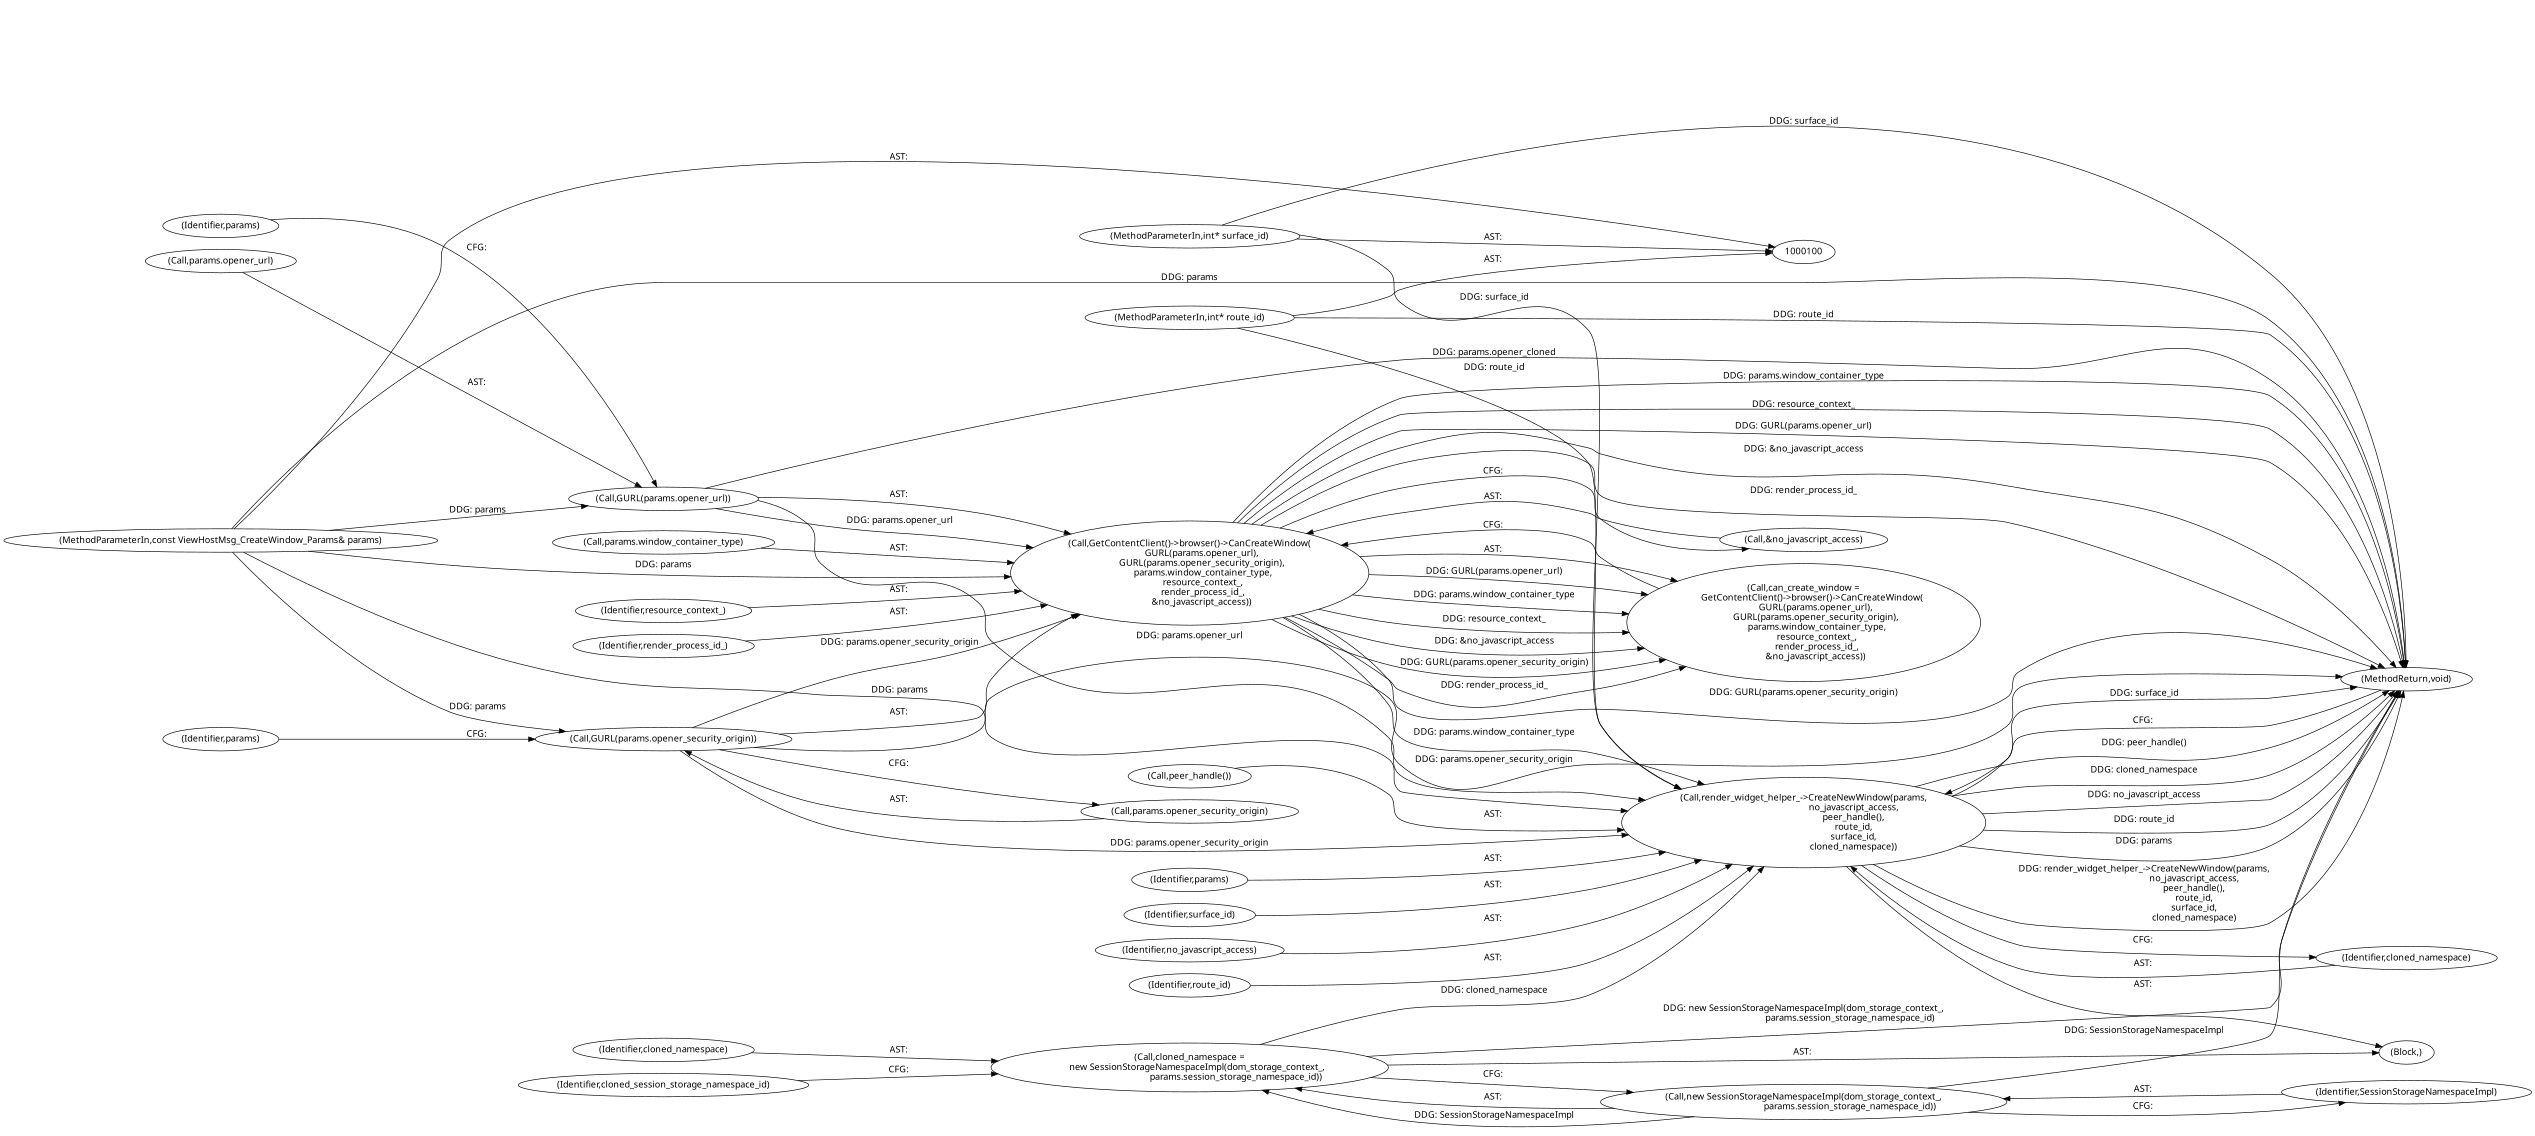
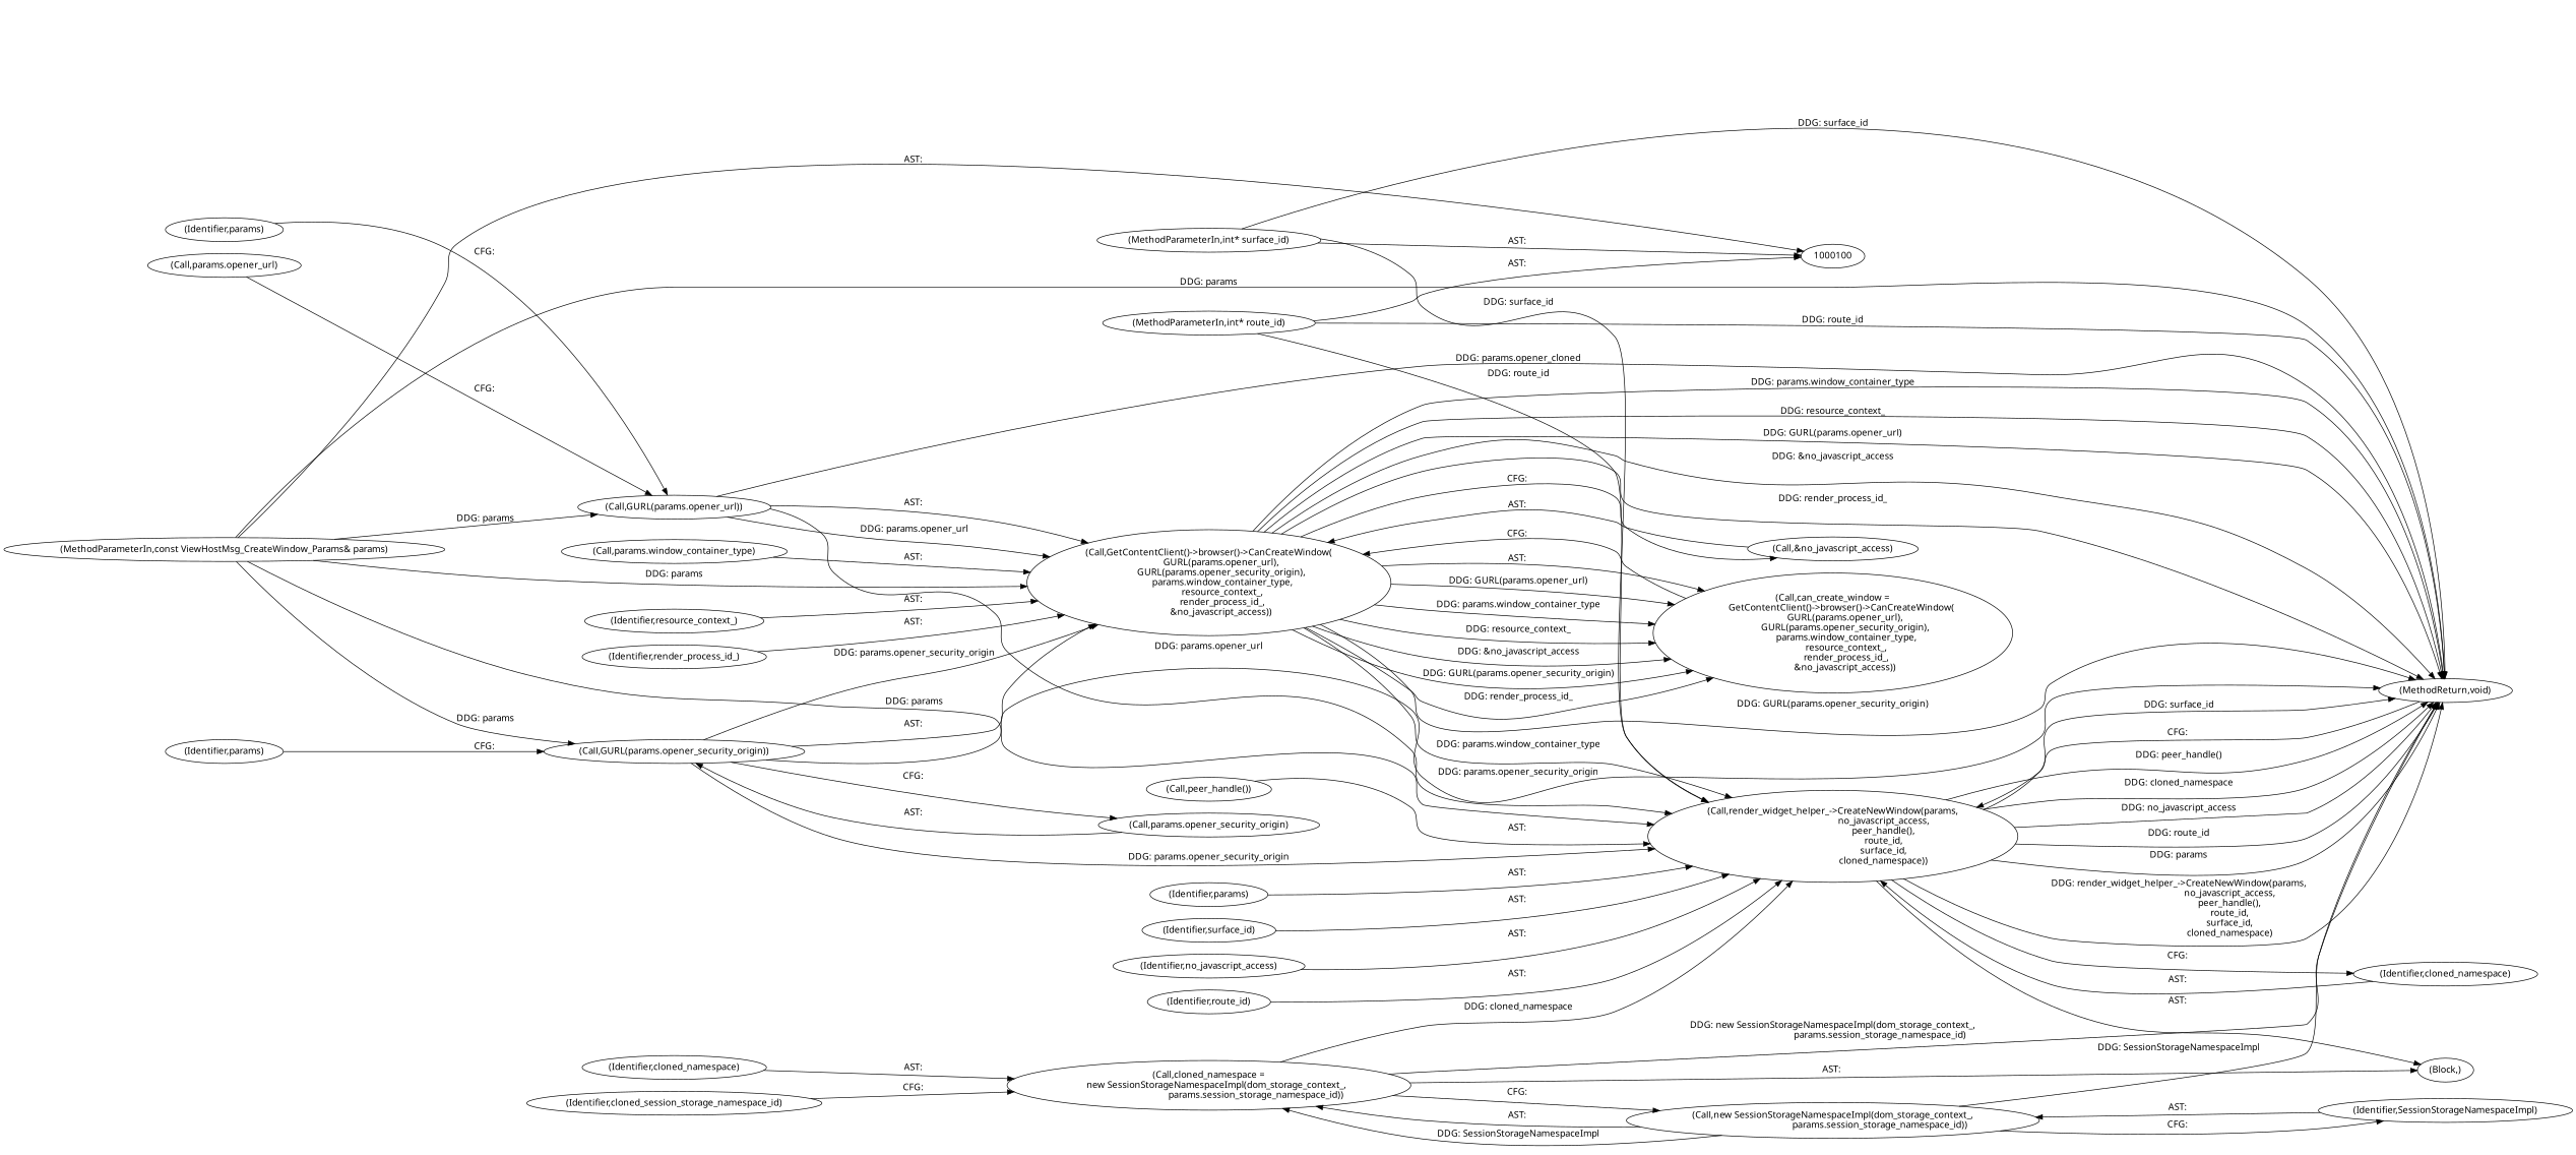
  digraph {
    fontname="Noto Sans"
    rankdir=LR
    node [fontname="Noto Sans"]
    edge [fontname="Noto Sans"]
    n1 [label="(Call,render_widget_helper_->CreateNewWindow(params,\n                                         no_javascript_access,\n                                         peer_handle(),\n                                         route_id,\n                                         surface_id,\n                                         cloned_namespace))"]
    n2 [label="(MethodReturn,void)"]
    n3 [label="(Identifier,cloned_namespace)"]
    n4 [label="(Block,)"]
    n5 [label="(Call,GURL(params.opener_url))"]
    n6 [label="(Call,GetContentClient()->browser()->CanCreateWindow(\n          GURL(params.opener_url),\n          GURL(params.opener_security_origin),\n           params.window_container_type,\n           resource_context_,\n           render_process_id_,\n          &no_javascript_access))"]
    n7 [label="(Call,&no_javascript_access)"]
    n8 [label="(Call,can_create_window =\n       GetContentClient()->browser()->CanCreateWindow(\n          GURL(params.opener_url),\n          GURL(params.opener_security_origin),\n           params.window_container_type,\n           resource_context_,\n           render_process_id_,\n          &no_javascript_access))"]
    n9 [label="(Call,params.opener_url)"]
    n10 [label="(MethodParameterIn,const ViewHostMsg_CreateWindow_Params& params)"]
    n11 [label="(Call,GURL(params.opener_security_origin))"]
    1000100
    n13 [label="(Call,params.opener_security_origin)"]
    n14 [label="(MethodParameterIn,int* route_id)"]
    n15 [label="(MethodParameterIn,int* surface_id)"]
    n16 [label="(Call,cloned_namespace =\n      new SessionStorageNamespaceImpl(dom_storage_context_,\n                                      params.session_storage_namespace_id))"]
    n17 [label="(Call,new SessionStorageNamespaceImpl(dom_storage_context_,\n                                      params.session_storage_namespace_id))"]
    n18 [label="(Identifier,SessionStorageNamespaceImpl)"]
    n19 [label="(Identifier,params)"]
    n20 [label="(Identifier,surface_id)"]
    n21 [label="(Identifier,cloned_namespace)"]
    n22 [label="(Identifier,resource_context_)"]
    n23 [label="(Identifier,render_process_id_)"]
    n24 [label="(Identifier,cloned_session_storage_namespace_id)"]
    n25 [label="(Identifier,no_javascript_access)"]
    n26 [label="(Identifier,route_id)"]
    n27 [label="(Call,peer_handle())"]
    n28 [label="(Call,params.window_container_type)"]
    n29 [label="(Identifier,params)"]
    n30 [label="(Identifier,params)"]
    n1 -> n2 [label="DDG: peer_handle()"]
    n1 -> n2 [label="DDG: cloned_namespace"]
    n1 -> n2 [label="DDG: no_javascript_access"]
    n1 -> n2 [label="DDG: route_id"]
    n1 -> n2 [label="DDG: params"]
    n1 -> n2 [label="DDG: render_widget_helper_->CreateNewWindow(params,\n                                         no_javascript_access,\n                                         peer_handle(),\n                                         route_id,\n                                         surface_id,\n                                         cloned_namespace)"]
    n1 -> n2 [label="DDG: surface_id"]
    n1 -> n3 [label="CFG: "]
    n1 -> n4 [label="AST: "]
    n2 -> n1 [label="CFG: "]
    n3 -> n1 [label="AST: "]
    n5 -> n1 [label="DDG: params.opener_url"]
    n5 -> n2 [label="DDG: params.opener_cloned"]
    n5 -> n6 [label="AST: "]
    n5 -> n6 [label="DDG: params.opener_url"]
    n6 -> n1 [label="DDG: params.window_container_type"]
    n6 -> n2 [label="DDG: render_process_id_"]
    n6 -> n2 [label="DDG: GURL(params.opener_security_origin)"]
    n6 -> n2 [label="DDG: params.window_container_type"]
    n6 -> n2 [label="DDG: resource_context_"]
    n6 -> n2 [label="DDG: GURL(params.opener_url)"]
    n6 -> n2 [label="DDG: &no_javascript_access"]
    n6 -> n7 [label="CFG: "]
    n6 -> n8 [label="AST: "]
    n6 -> n8 [label="DDG: GURL(params.opener_url)"]
    n6 -> n8 [label="DDG: params.window_container_type"]
    n6 -> n8 [label="DDG: resource_context_"]
    n6 -> n8 [label="DDG: &no_javascript_access"]
    n6 -> n8 [label="DDG: GURL(params.opener_security_origin)"]
    n6 -> n8 [label="DDG: render_process_id_"]
    n7 -> n6 [label="AST: "]
    n8 -> n6 [label="CFG: "]
-   n9 -> n5 [label="AST: "]
+   n9 -> n5 [label="CFG: "]
    n10 -> n1 [label="DDG: params"]
    n10 -> n2 [label="DDG: params"]
    n10 -> n5 [label="DDG: params"]
    n10 -> n6 [label="DDG: params"]
    n10 -> n11 [label="DDG: params"]
    n10 -> 1000100 [label="AST: "]
    n11 -> n1 [label="DDG: params.opener_security_origin"]
    n11 -> n2 [label="DDG: params.opener_security_origin"]
    n11 -> n6 [label="AST: "]
    n11 -> n6 [label="DDG: params.opener_security_origin"]
    n11 -> n13 [label="CFG: "]
    n13 -> n11 [label="AST: "]
    n14 -> n1 [label="DDG: route_id"]
    n14 -> n2 [label="DDG: route_id"]
    n14 -> 1000100 [label="AST: "]
    n15 -> n1 [label="DDG: surface_id"]
    n15 -> n2 [label="DDG: surface_id"]
    n15 -> 1000100 [label="AST: "]
    n16 -> n1 [label="DDG: cloned_namespace"]
    n16 -> n2 [label="DDG: new SessionStorageNamespaceImpl(dom_storage_context_,\n                                      params.session_storage_namespace_id)"]
    n16 -> n4 [label="AST: "]
    n16 -> n17 [label="CFG: "]
    n17 -> n2 [label="DDG: SessionStorageNamespaceImpl"]
    n17 -> n16 [label="AST: "]
    n17 -> n16 [label="DDG: SessionStorageNamespaceImpl"]
    n17 -> n18 [label="CFG: "]
    n18 -> n17 [label="AST: "]
    n19 -> n1 [label="AST: "]
    n20 -> n1 [label="AST: "]
    n21 -> n16 [label="AST: "]
    n22 -> n6 [label="AST: "]
    n23 -> n6 [label="AST: "]
    n24 -> n16 [label="CFG: "]
    n25 -> n1 [label="AST: "]
    n26 -> n1 [label="AST: "]
    n27 -> n1 [label="AST: "]
    n28 -> n6 [label="AST: "]
    n29 -> n5 [label="CFG: "]
    n30 -> n11 [label="CFG: "]
  }
